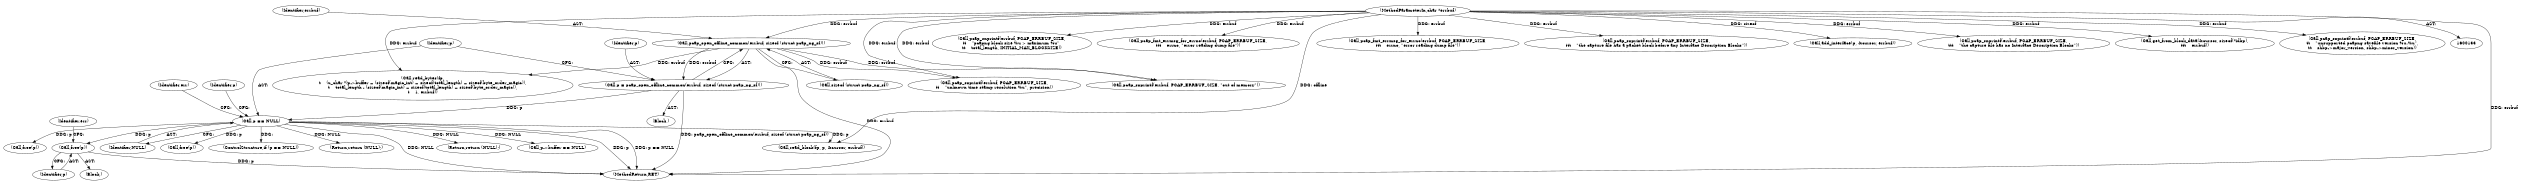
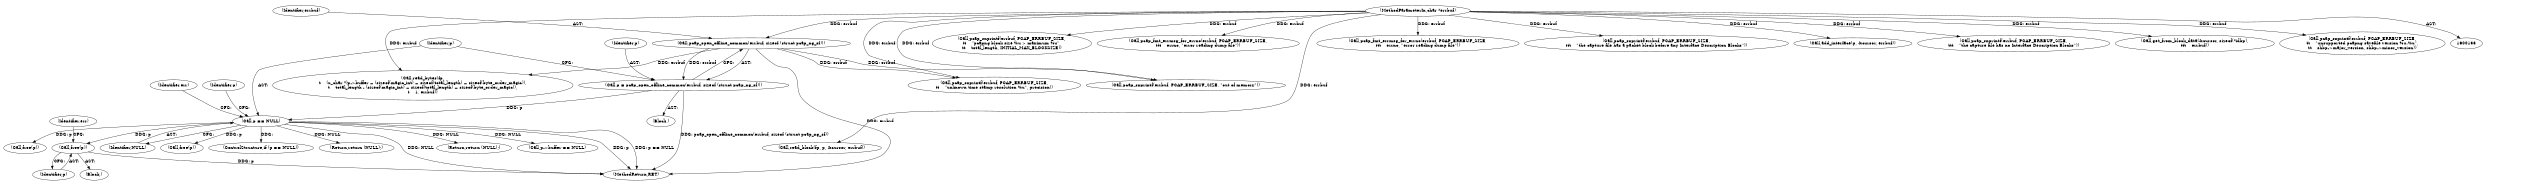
  digraph {
    n1 [label="(Call,free(p))"]
    n2 [label="(MethodReturn,RET)"]
    n3 [label="(Identifier,p)"]
    n4 [label="(Block,)"]
    n5 [label="(Call,p == NULL)"]
    n6 [label="(Return,return (NULL);)"]
    n7 [label="(Call,p->buffer == NULL)"]
    n8 [label="(Call,free(p))"]
    n9 [label="(Identifier,NULL)"]
    n10 [label="(Call,free(p))"]
    n11 [label="(Call,read_block(fp, p, &cursor, errbuf))"]
    n12 [label="(ControlStructure,if (p == NULL))"]
    n13 [label="(Return,return (NULL);)"]
    n14 [label="(Call,p = pcap_open_offline_common(errbuf, sizeof (struct pcap_ng_sf)))"]
    n15 [label="(Call,pcap_open_offline_common(errbuf, sizeof (struct pcap_ng_sf)))"]
    n16 [label="(Block,)"]
    n17 [label="(Call,pcap_snprintf(errbuf, PCAP_ERRBUF_SIZE,\n\t\t    \"unknown time stamp resolution %u\", precision))"]
-   n18 [label="(Call,sizeof (struct pcap_ng_sf))"]
    n19 [label="(Call,pcap_snprintf(errbuf, PCAP_ERRBUF_SIZE, \"out of memory\"))"]
    n20 [label="(Call,read_bytes(fp,\n\t    (u_char *)p->buffer + (sizeof(magic_int) + sizeof(total_length) + sizeof(byte_order_magic)),\n\t    total_length - (sizeof(magic_int) + sizeof(total_length) + sizeof(byte_order_magic)),\n\t    1, errbuf))"]
    n21 [label="(MethodParameterIn,char *errbuf)"]
    n22 [label="(Call,pcap_snprintf(errbuf, PCAP_ERRBUF_SIZE,\n\t\t    \"pcapng block size %u > maximum %u\",\n\t\t    total_length, INITIAL_MAX_BLOCKSIZE))"]
    n23 [label="(Call,pcap_fmt_errmsg_for_errno(errbuf, PCAP_ERRBUF_SIZE,\n\t\t\t    errno, \"error reading dump file\"))"]
    n24 [label="(Call,pcap_fmt_errmsg_for_errno(errbuf, PCAP_ERRBUF_SIZE,\n\t\t\t    errno, \"error reading dump file\"))"]
    n25 [label="(Call,pcap_snprintf(errbuf, PCAP_ERRBUF_SIZE,\n\t\t\t    \"the capture file has a packet block before any Interface Description Blocks\"))"]
    n26 [label="(Call,add_interface(p, &cursor, errbuf))"]
    n27 [label="(Call,pcap_snprintf(errbuf, PCAP_ERRBUF_SIZE,\n\t\t\t    \"the capture file has no Interface Description Blocks\"))"]
    n28 [label="(Call,get_from_block_data(&cursor, sizeof(*idbp),\n\t\t\t    errbuf))"]
    n29 [label="(Call,pcap_snprintf(errbuf, PCAP_ERRBUF_SIZE,\n\t\t    \"unsupported pcapng savefile version %u.%u\",\n\t\t    shbp->major_version, shbp->minor_version))"]
    n30 [label=1600133]
    n31 [label="(Identifier,p)"]
    n32 [label="(Identifier,err)"]
    n33 [label="(Identifier,p)"]
    n34 [label="(Identifier,err)"]
    n35 [label="(Identifier,p)"]
    n36 [label="(Identifier,errbuf)"]
    n1 -> n2 [label="DDG: p"]
    n1 -> n3 [label="CFG: "]
    n1 -> n4 [label="AST: "]
    n3 -> n1 [label="AST: "]
    n5 -> n1 [label="DDG: p"]
    n5 -> n2 [label="DDG: p"]
    n5 -> n2 [label="DDG: p == NULL"]
    n5 -> n2 [label="DDG: NULL"]
    n5 -> n6 [label="DDG: NULL"]
    n5 -> n7 [label="DDG: NULL"]
    n5 -> n8 [label="DDG: p"]
    n5 -> n9 [label="CFG: "]
    n5 -> n10 [label="DDG: p"]
-   n5 -> n11 [label="DDG: p"]
    n5 -> n12 [label="DDG: "]
    n5 -> n13 [label="DDG: NULL"]
    n9 -> n5 [label="AST: "]
    n14 -> n2 [label="DDG: pcap_open_offline_common(errbuf, sizeof (struct pcap_ng_sf))"]
    n14 -> n5 [label="DDG: p"]
    n14 -> n15 [label="CFG: "]
    n14 -> n16 [label="AST: "]
    n15 -> n2 [label="DDG: errbuf"]
    n15 -> n14 [label="AST: "]
    n15 -> n14 [label="DDG: errbuf"]
    n15 -> n17 [label="DDG: errbuf"]
-   n15 -> n18 [label="CFG: "]
    n15 -> n19 [label="DDG: errbuf"]
    n15 -> n20 [label="DDG: errbuf"]
-   n18 -> n15 [label="AST: "]
-   n21 -> n2 [label="DDG: errbuf"]
-   n21 -> n11 [label="DDG: offline"]
+   n21 -> n11 [label="DDG: errbuf"]
    n21 -> n15 [label="DDG: errbuf"]
    n21 -> n17 [label="DDG: errbuf"]
    n21 -> n19 [label="DDG: errbuf"]
    n21 -> n20 [label="DDG: errbuf"]
    n21 -> n22 [label="DDG: errbuf"]
    n21 -> n23 [label="DDG: errbuf"]
    n21 -> n24 [label="DDG: errbuf"]
    n21 -> n25 [label="DDG: errbuf"]
-   n21 -> n26 [label="DDG: sizeof"]
+   n21 -> n26 [label="DDG: errbuf"]
    n21 -> n27 [label="DDG: errbuf"]
    n21 -> n28 [label="DDG: errbuf"]
    n21 -> n29 [label="DDG: errbuf"]
    n21 -> n30 [label="AST: "]
    n31 -> n14 [label="AST: "]
    n32 -> n5 [label="CFG: "]
    n33 -> n5 [label="CFG: "]
    n34 -> n1 [label="CFG: "]
    n35 -> n5 [label="AST: "]
    n35 -> n14 [label="CFG: "]
    n36 -> n15 [label="AST: "]
  }
